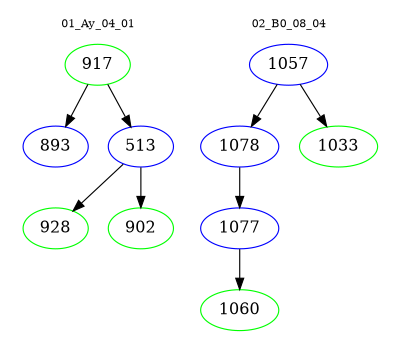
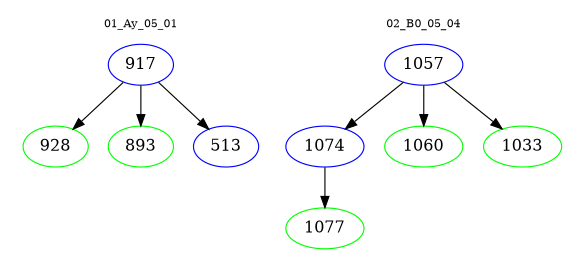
  digraph {
    node [color=green]
    edge [color=black]
-   n1 [label=917]
+   n1 [color=blue label=917]
    n2 [label=928]
-   n3 [color=blue label=893]
+   n3 [label=893]
    n4 [color=blue label=513]
-   n5 [label=902]
    n6 [color=blue label=1057]
-   n7 [color=blue label=1078]
+   n7 [color=blue label=1074]
    n8 [label=1060]
    n9 [label=1033]
-   n10 [color=blue label=1077]
+   n10 [label=1077]
    subgraph cluster_1 {
      color=white
      fontsize=10
-     label="01_Ay_04_01"
+     label="01_Ay_05_01"
      n1
      n2
      n3
      n4
-     n5
    }
    subgraph cluster_2 {
      color=white
      fontsize=10
-     label="02_B0_08_04"
+     label="02_B0_05_04"
      n6
      n7
      n8
      n9
      n10
    }
-   n4 -> n2
+   n1 -> n2
    n1 -> n3
    n1 -> n4
-   n4 -> n5
    n6 -> n7
-   n10 -> n8
+   n6 -> n8
    n6 -> n9
    n7 -> n10
  }
